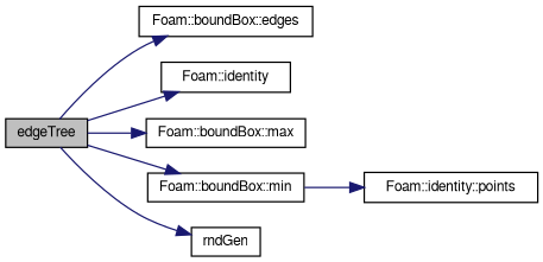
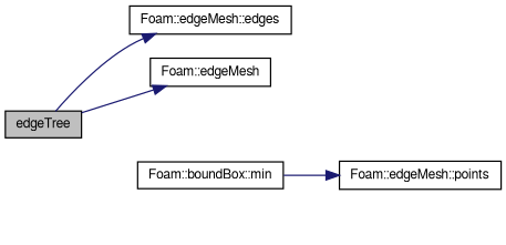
  digraph {
    rankdir=LR
    node [color=black fontname=FreeSans fontsize=10 shape=record]
    edge [color=midnightblue fontname=FreeSans fontsize=10 labelfontname=FreeSans labelfontsize=10 style=solid]
    n1 [fillcolor=grey75 fontcolor=black height=0.2 label=edgeTree style=filled width=0.4]
-   n2 [height=0.2 label="Foam::boundBox::edges" width=0.4]
-   n3 [height=0.2 label="Foam::identity" width=0.4]
-   n4 [height=0.2 label="Foam::boundBox::max" width=0.4]
+   n2 [height=0.2 label="Foam::edgeMesh::edges" width=0.4]
+   n3 [height=0.2 label="Foam::edgeMesh" width=0.4]
    n5 [height=0.2 label="Foam::boundBox::min" width=0.4]
-   n6 [height=0.2 label=rndGen width=0.4]
-   n7 [height=0.2 label="Foam::identity::points" width=0.4]
+   n7 [height=0.2 label="Foam::edgeMesh::points" width=0.4]
    n1 -> n2
    n1 -> n3
-   n1 -> n4
-   n1 -> n5
-   n1 -> n6
    n5 -> n7
  }
